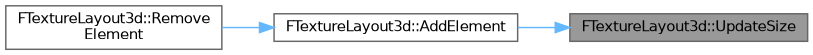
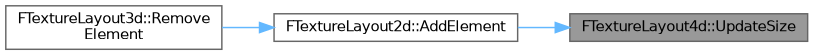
  digraph {
    rankdir=RL
    node [color=grey40 fillcolor=white fontname=Helvetica fontsize=10 shape=box style=filled]
    edge [color=steelblue1 dir=back fontname=Helvetica fontsize=10 labelfontname=Helvetica labelfontsize=10 style=solid]
-   n1 [color=gray40 fillcolor=grey60 fontcolor=black height=0.2 label="FTextureLayout3d::UpdateSize" width=0.4]
-   n2 [height=0.2 label="FTextureLayout3d::AddElement" width=0.4]
+   n1 [color=gray40 fillcolor=grey60 fontcolor=black height=0.2 label="FTextureLayout4d::UpdateSize" width=0.4]
+   n2 [height=0.2 label="FTextureLayout2d::AddElement" width=0.4]
    n3 [height=0.2 label="FTextureLayout3d::Remove\lElement" width=0.4]
    n1 -> n2
    n2 -> n3
  }
